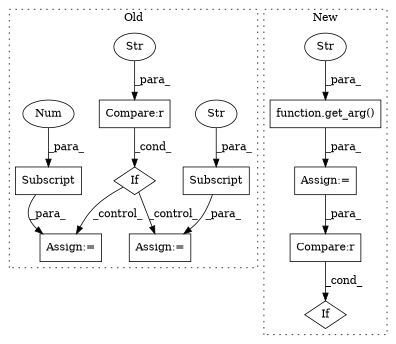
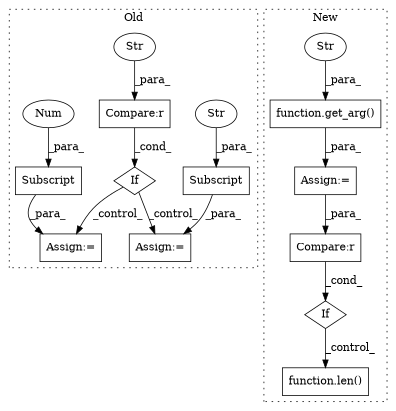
  digraph {
    node [a=68 l=3 s=270 shape=box]
    n1 [a=96 label=If s=267 shape=diamond]
    n2 [a=40 l=26 label="Compare:r"]
    n3 [label="Assign:=" s=358]
    n4 [label="Assign:=" s=309]
    n5 [a=63 l="24,0" label=Subscript s="312,0"]
    n6 [a=66 l=5 label=Str s=330 shape=ellipse]
    n7 [a=63 l="18,0" label=Subscript s="361,0"]
    n8 [a=76 l=1 label=Num s=377 shape=ellipse]
    n9 [a=66 l=5 label=Str shape=ellipse]
    n10 [a=75 l="8,19" label="function.get_arg()" s="273,291"]
    n11 [a=66 l=5 label=Str s=286 shape=ellipse]
    n12 [label="Assign:="]
    n13 [a=40 l=5 label="Compare:r" s=318]
    n14 [a=96 label=If s=315 shape=diamond]
+   n15 [a=75 l="4,1" label="function.len()" s="339,358"]
    subgraph cluster_1 {
      label=Old
      style=dotted
      n1
      n2
      n3
      n4
      n5
      n6
      n7
      n8
      n9
    }
    subgraph cluster_2 {
      label=New
      style=dotted
      n10
      n11
      n12
      n13
      n14
+     n15
    }
    n1 -> n3 [label=_control_]
    n1 -> n4 [label=_control_]
    n2 -> n1 [label=_cond_]
    n5 -> n4 [label=_para_]
    n6 -> n5 [label=_para_]
    n7 -> n3 [label=_para_]
    n8 -> n7 [label=_para_]
    n9 -> n2 [label=_para_]
    n10 -> n12 [label=_para_]
    n11 -> n10 [label=_para_]
    n12 -> n13 [label=_para_]
    n13 -> n14 [label=_cond_]
+   n14 -> n15 [label=_control_]
  }
